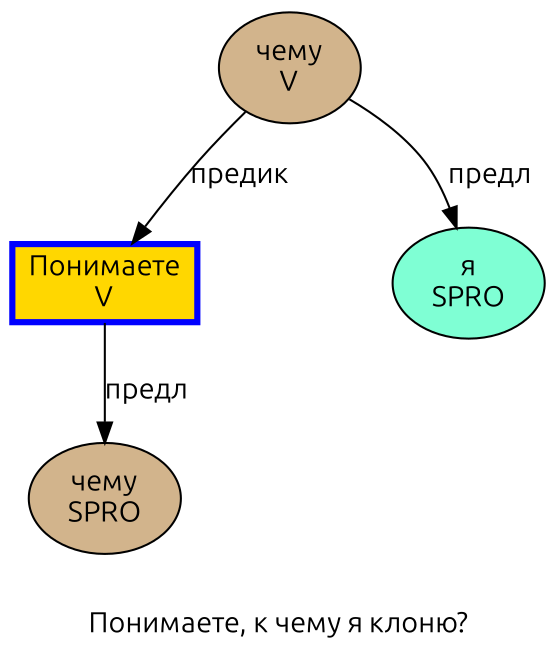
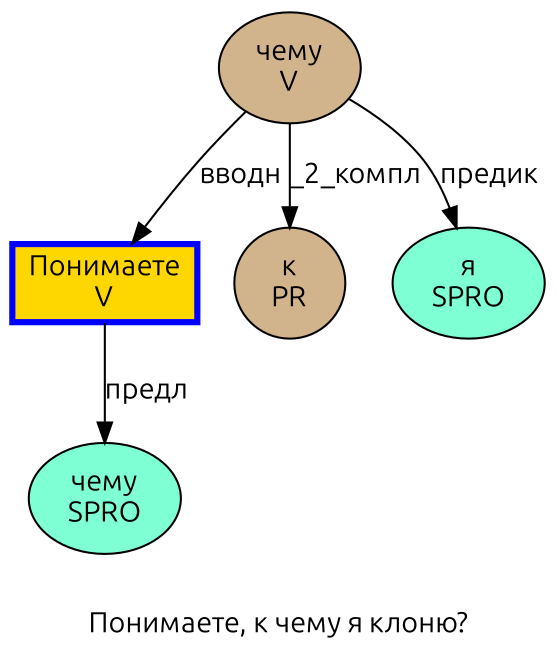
  digraph {
    fontname=Ubuntu
    label="Понимаете, к чему я клоню?"
    node [fillcolor=aquamarine fontname=Ubuntu penwidth=1 shape=ellipse style=filled]
    edge [fontname=Ubuntu]
    n1 [color=blue fillcolor=gold label="Понимаете\nV" penwidth=3 shape=box]
-   n2 [fillcolor=tan label="чему\nSPRO"]
+   n2 [label="чему\nSPRO"]
+   n3 [fillcolor=tan label="к\nPR"]
    n4 [label="я\nSPRO"]
    n5 [fillcolor=tan label="чему\nV"]
    n1 -> n2 [label="предл"]
-   n5 -> n1 [label="предик"]
-   n5 -> n4 [label="предл"]
+   n5 -> n1 [label="вводн"]
+   n5 -> n3 [label="_2_компл"]
+   n5 -> n4 [label="предик"]
  }
